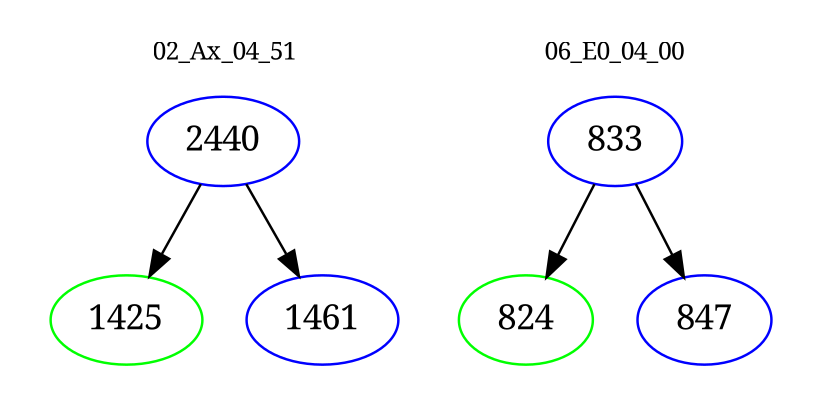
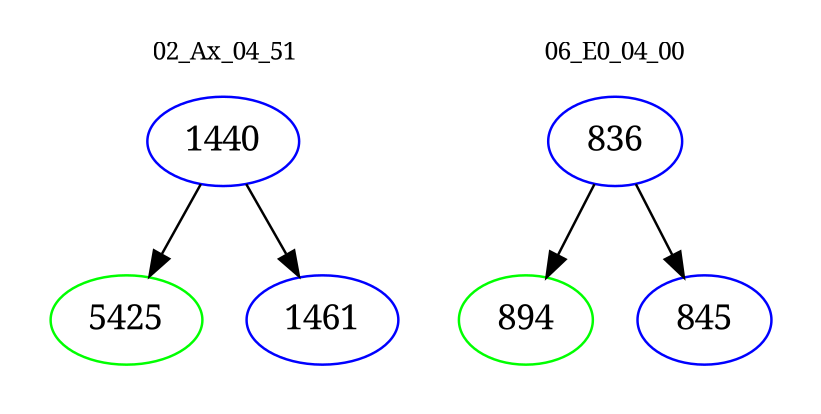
  digraph {
    fontname="Noto Serif"
    node [color=blue fontname="Noto Serif"]
    edge [color=black fontname="Noto Serif"]
-   n1 [label=2440]
-   n2 [color=green label=1425]
+   n1 [label=1440]
+   n2 [color=green label=5425]
    n3 [label=1461]
-   n4 [label=833]
-   n5 [color=green label=824]
-   n6 [label=847]
+   n4 [label=836]
+   n5 [color=green label=894]
+   n6 [label=845]
    subgraph cluster_1 {
      color=white
      fontsize=10
      label="02_Ax_04_51"
      n1
      n2
      n3
    }
    subgraph cluster_2 {
      color=white
      fontsize=10
      label="06_E0_04_00"
      n4
      n5
      n6
    }
    n1 -> n2
    n1 -> n3
    n4 -> n5
    n4 -> n6
  }
